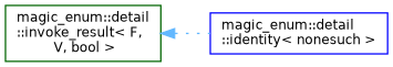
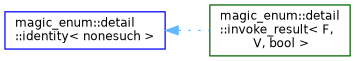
  digraph {
    rankdir=LR
    node [fillcolor=white fontname=Helvetica fontsize=10 shape=box style=filled]
    n1 [color=blue height=0.2 label="magic_enum::detail\l::identity\< nonesuch \>" width=0.4]
    n2 [color=darkgreen height=0.2 label="magic_enum::detail\l::invoke_result\< F,\l V, bool \>" width=0.4]
-   n2 -> n1 [color=steelblue1 dir=back fontname=Helvetica fontsize=10 labelfontname=Helvetica labelfontsize=10 style=dotted]
+   n1 -> n2 [color=steelblue1 dir=back fontname=Helvetica fontsize=10 labelfontname=Helvetica labelfontsize=10 style=dotted]
  }
